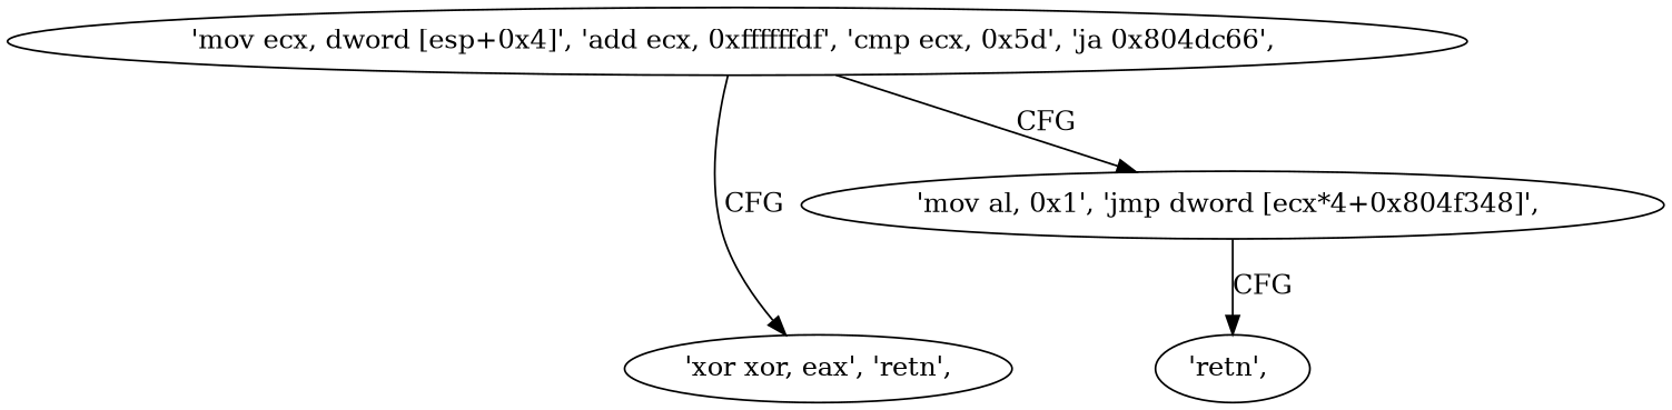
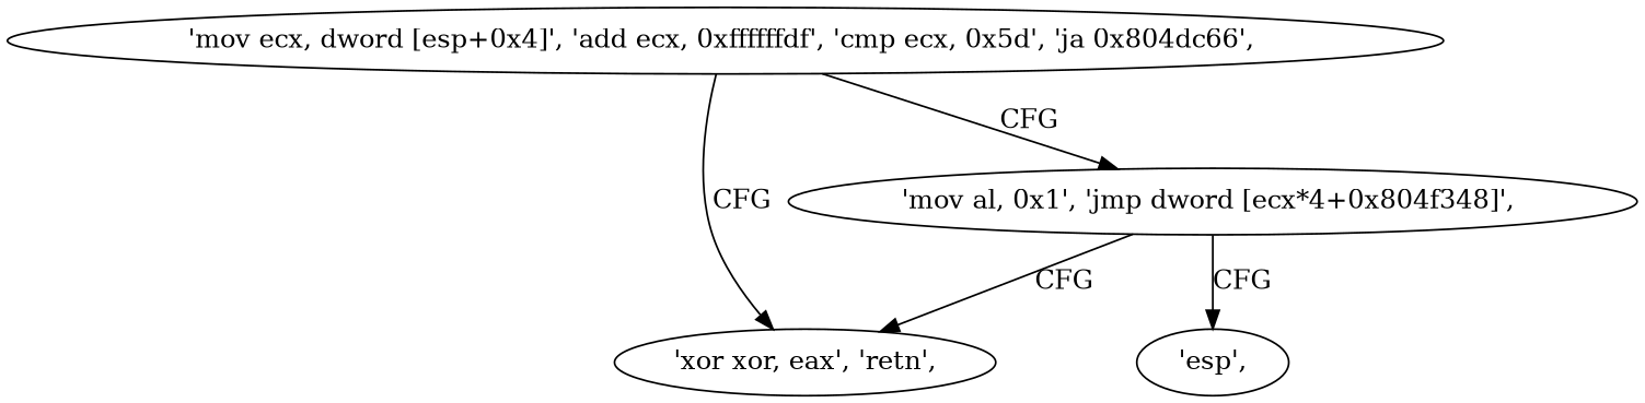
  digraph {
    n1 [label="'mov ecx, dword [esp+0x4]', 'add ecx, 0xffffffdf', 'cmp ecx, 0x5d', 'ja 0x804dc66', "]
    n2 [label="'xor xor, eax', 'retn',"]
    n3 [label="'mov al, 0x1', 'jmp dword [ecx*4+0x804f348]', "]
-   n4 [label="'retn', "]
+   n4 [label="'esp',"]
    n1 -> n2 [label=CFG]
    n1 -> n3 [label=CFG]
+   n3 -> n2 [label=CFG]
    n3 -> n4 [label=CFG]
  }
